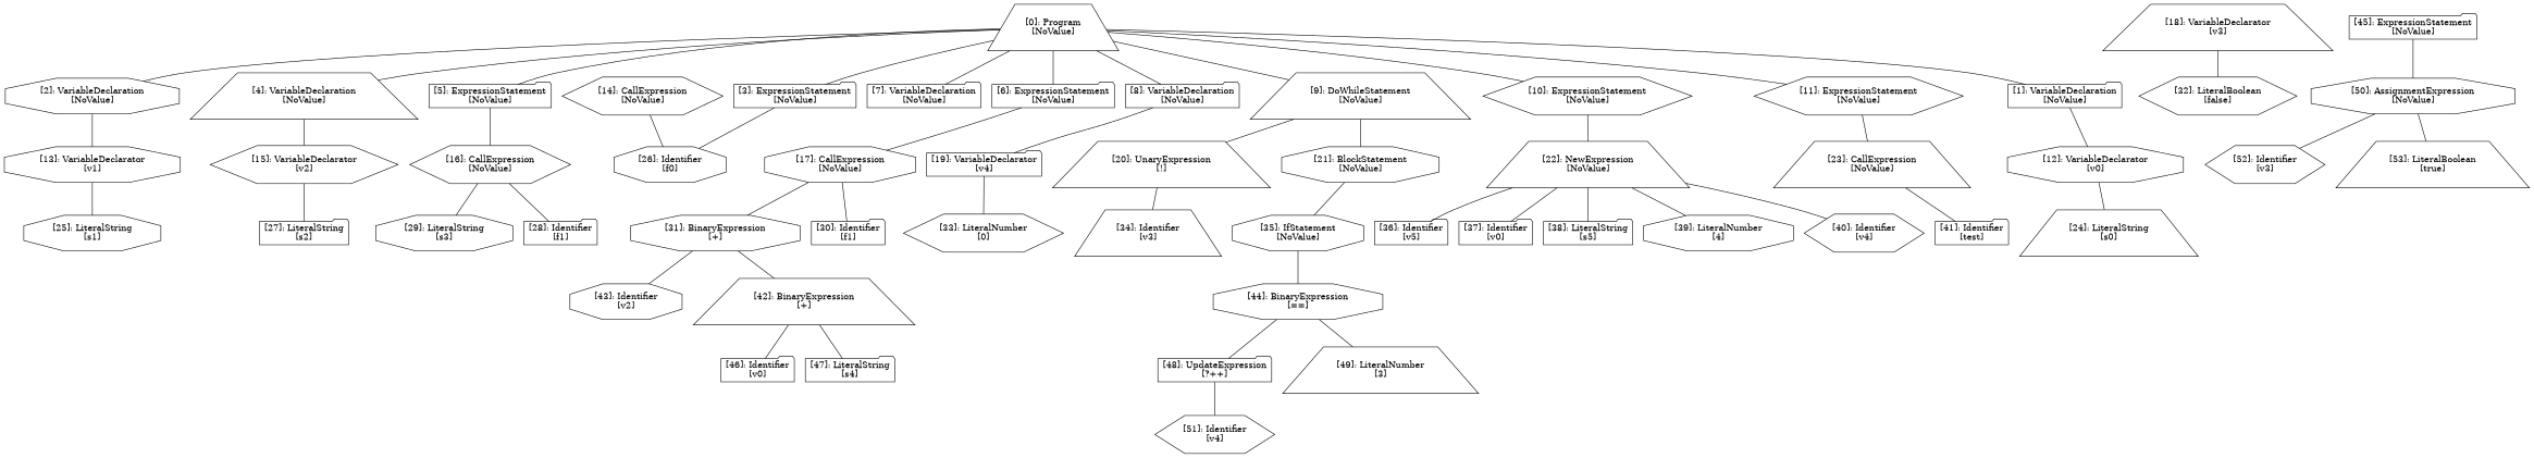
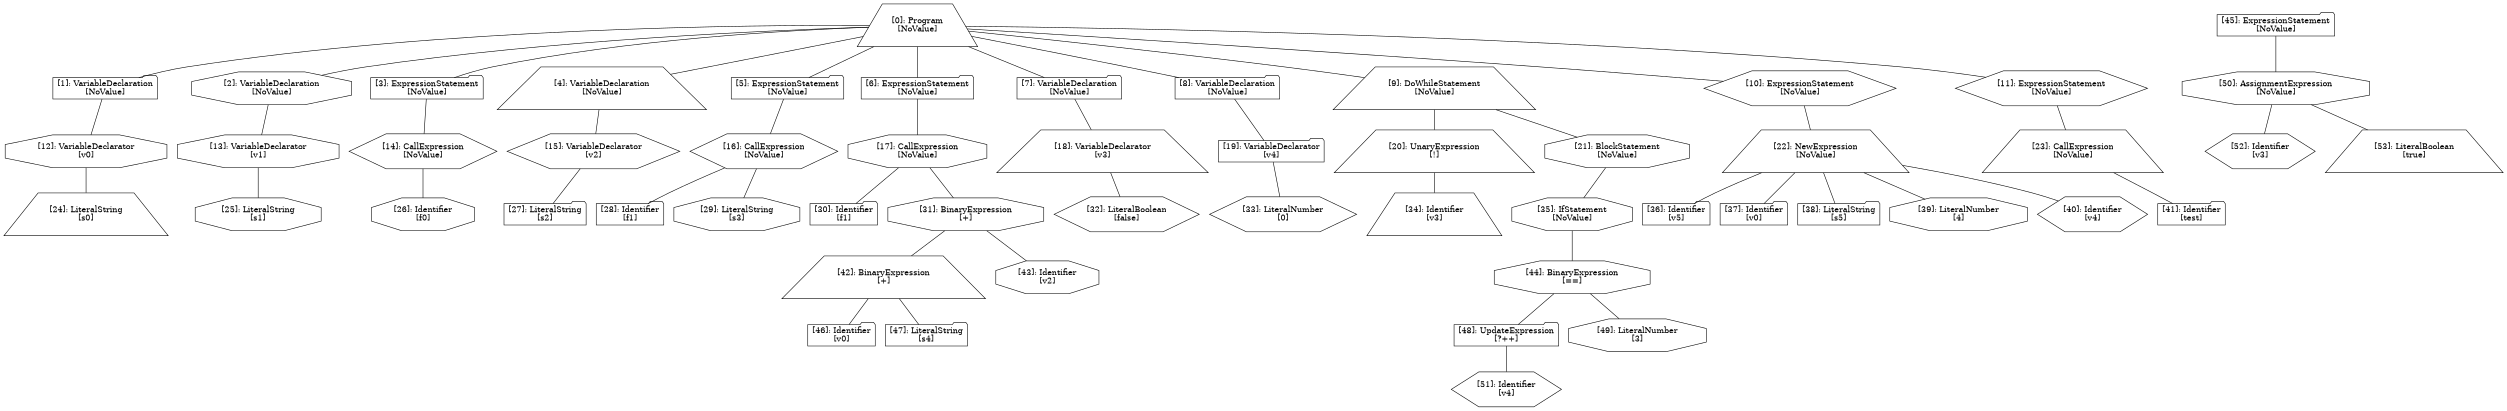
  graph {
    fontname="DejaVu Serif"
    node [fontname="DejaVu Serif" shape=folder]
    edge [fontname="DejaVu Serif"]
    n1 [label="[0]: Program\n[NoValue]" shape=trapezium]
    n2 [label="[1]: VariableDeclaration\n[NoValue]"]
    n3 [label="[2]: VariableDeclaration\n[NoValue]" shape=octagon]
    n4 [label="[3]: ExpressionStatement\n[NoValue]"]
    n5 [label="[4]: VariableDeclaration\n[NoValue]" shape=trapezium]
    n6 [label="[5]: ExpressionStatement\n[NoValue]"]
    n7 [label="[6]: ExpressionStatement\n[NoValue]"]
    n8 [label="[7]: VariableDeclaration\n[NoValue]"]
    n9 [label="[8]: VariableDeclaration\n[NoValue]"]
    n10 [label="[9]: DoWhileStatement\n[NoValue]" shape=trapezium]
    n11 [label="[10]: ExpressionStatement\n[NoValue]" shape=hexagon]
    n12 [label="[11]: ExpressionStatement\n[NoValue]" shape=hexagon]
    n13 [label="[12]: VariableDeclarator\n[v0]" shape=octagon]
    n14 [label="[13]: VariableDeclarator\n[v1]" shape=octagon]
    n15 [label="[14]: CallExpression\n[NoValue]" shape=hexagon]
    n16 [label="[15]: VariableDeclarator\n[v2]" shape=hexagon]
    n17 [label="[16]: CallExpression\n[NoValue]" shape=hexagon]
    n18 [label="[17]: CallExpression\n[NoValue]" shape=octagon]
    n19 [label="[18]: VariableDeclarator\n[v3]" shape=trapezium]
    n20 [label="[19]: VariableDeclarator\n[v4]"]
    n21 [label="[20]: UnaryExpression\n[!]" shape=trapezium]
    n22 [label="[21]: BlockStatement\n[NoValue]" shape=octagon]
    n23 [label="[22]: NewExpression\n[NoValue]" shape=trapezium]
    n24 [label="[23]: CallExpression\n[NoValue]" shape=trapezium]
    n25 [label="[24]: LiteralString\n[s0]" shape=trapezium]
    n26 [label="[25]: LiteralString\n[s1]" shape=octagon]
    n27 [label="[26]: Identifier\n[f0]" shape=octagon]
    n28 [label="[27]: LiteralString\n[s2]"]
    n29 [label="[28]: Identifier\n[f1]"]
    n30 [label="[29]: LiteralString\n[s3]" shape=octagon]
    n31 [label="[30]: Identifier\n[f1]"]
    n32 [label="[31]: BinaryExpression\n[+]" shape=octagon]
    n33 [label="[32]: LiteralBoolean\n[false]" shape=hexagon]
    n34 [label="[33]: LiteralNumber\n[0]" shape=hexagon]
    n35 [label="[34]: Identifier\n[v3]" shape=trapezium]
    n36 [label="[35]: IfStatement\n[NoValue]" shape=octagon]
    n37 [label="[36]: Identifier\n[v5]"]
    n38 [label="[37]: Identifier\n[v0]"]
    n39 [label="[38]: LiteralString\n[s5]"]
    n40 [label="[39]: LiteralNumber\n[4]" shape=octagon]
    n41 [label="[40]: Identifier\n[v4]" shape=hexagon]
    n42 [label="[41]: Identifier\n[test]"]
    n43 [label="[42]: BinaryExpression\n[+]" shape=trapezium]
    n44 [label="[43]: Identifier\n[v2]" shape=octagon]
    n45 [label="[44]: BinaryExpression\n[==]" shape=octagon]
    n46 [label="[46]: Identifier\n[v0]"]
    n47 [label="[47]: LiteralString\n[s4]"]
    n48 [label="[48]: UpdateExpression\n[?++]"]
-   n49 [label="[49]: LiteralNumber\n[3]" shape=trapezium]
+   n49 [label="[49]: LiteralNumber\n[3]" shape=octagon]
    n50 [label="[45]: ExpressionStatement\n[NoValue]"]
    n51 [label="[50]: AssignmentExpression\n[NoValue]" shape=octagon]
    n52 [label="[51]: Identifier\n[v4]" shape=hexagon]
    n53 [label="[52]: Identifier\n[v3]" shape=hexagon]
    n54 [label="[53]: LiteralBoolean\n[true]" shape=trapezium]
    n1 -- n2
    n1 -- n3
    n1 -- n4
    n1 -- n5
    n1 -- n6
    n1 -- n7
    n1 -- n8
    n1 -- n9
    n1 -- n10
    n1 -- n11
    n1 -- n12
    n2 -- n13
    n3 -- n14
-   n4 -- n27
+   n4 -- n15
    n5 -- n16
    n6 -- n17
    n7 -- n18
+   n8 -- n19
    n9 -- n20
    n10 -- n21
    n10 -- n22
    n11 -- n23
    n12 -- n24
    n13 -- n25
    n14 -- n26
    n15 -- n27
    n16 -- n28
    n17 -- n29
    n17 -- n30
    n18 -- n31
    n18 -- n32
    n19 -- n33
    n20 -- n34
    n21 -- n35
    n22 -- n36
    n23 -- n37
    n23 -- n38
    n23 -- n39
    n23 -- n40
    n23 -- n41
    n24 -- n42
    n32 -- n43
    n32 -- n44
    n36 -- n45
    n43 -- n46
    n43 -- n47
    n45 -- n48
    n45 -- n49
    n48 -- n52
    n50 -- n51
    n51 -- n53
    n51 -- n54
  }
